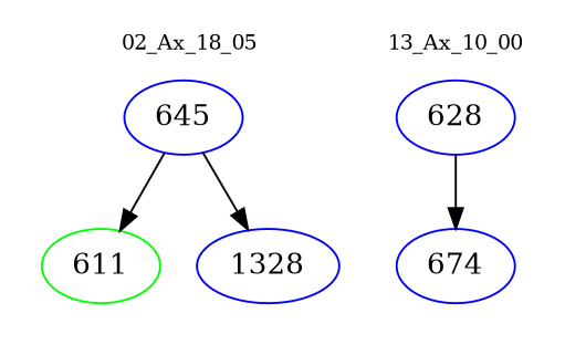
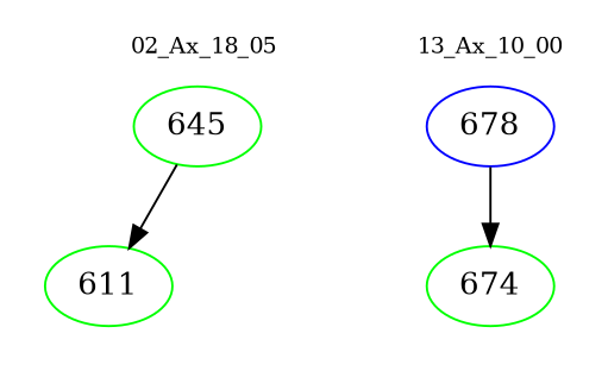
  digraph {
    node [color=blue]
    edge [color=black]
-   n1 [label=645]
+   n1 [color=green label=645]
    n2 [color=green label=611]
-   n3 [label=1328]
-   n4 [label=628]
-   n5 [label=674]
+   n4 [label=678]
+   n5 [color=green label=674]
    subgraph cluster_1 {
      color=white
      fontsize=10
      label="02_Ax_18_05"
      n1
      n2
-     n3
    }
    subgraph cluster_2 {
      color=white
      fontsize=10
      label="13_Ax_10_00"
      n4
      n5
    }
    n1 -> n2
-   n1 -> n3
    n4 -> n5
  }
